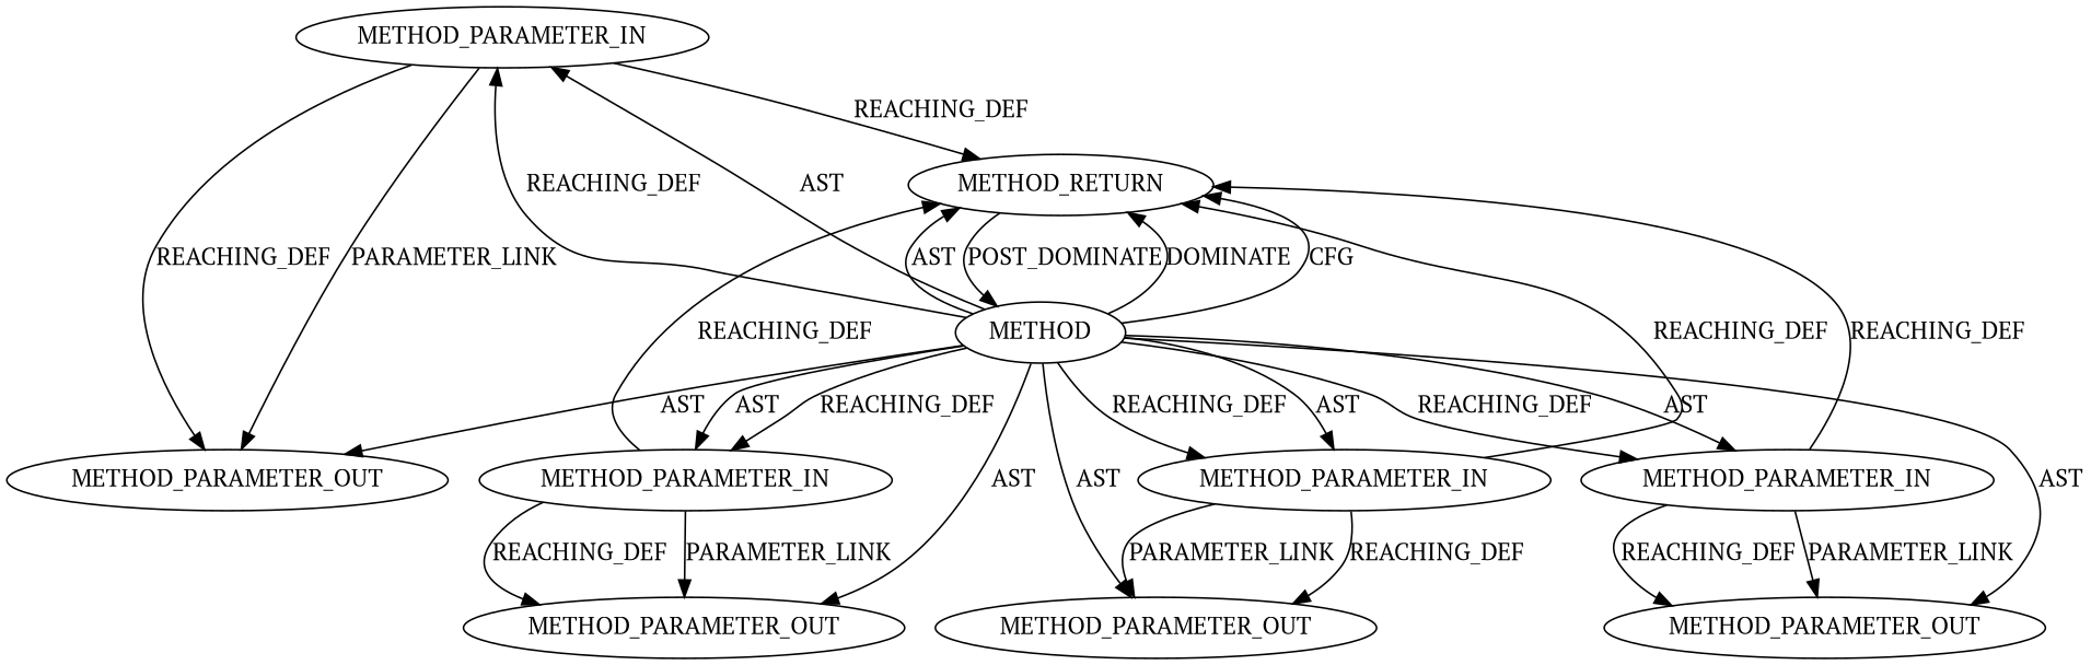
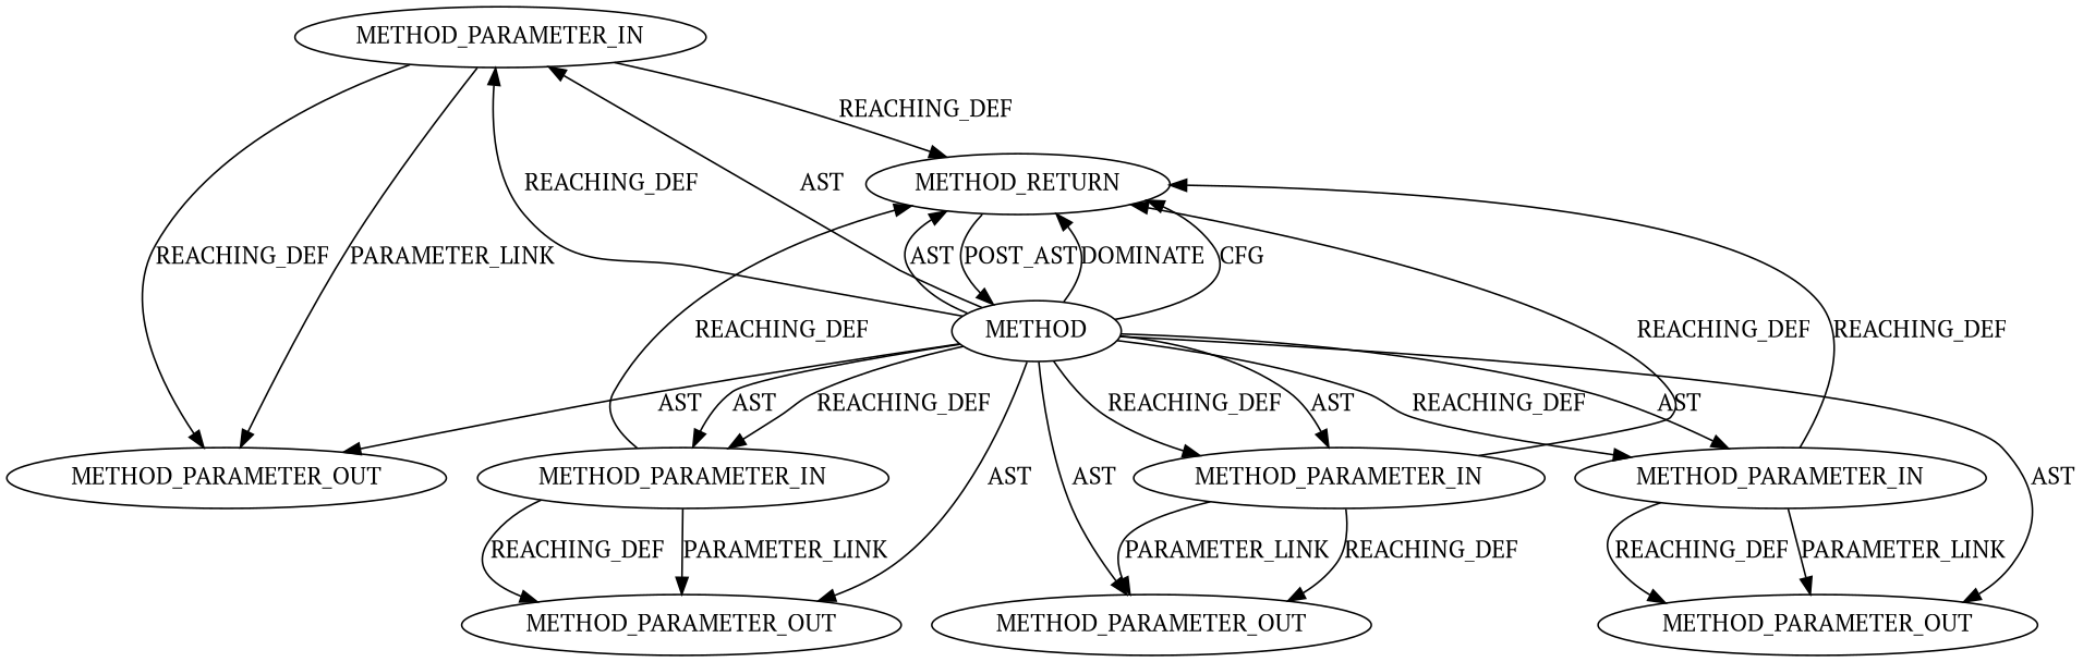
  digraph {
    fontname="PT Serif"
    node [CODE=p1 EVALUATION_STRATEGY=BY_VALUE IS_VARIADIC=false NAME=p1 ORDER=2 TYPE_FULL_NAME=ANY fontname="PT Serif"]
    edge [fontname="PT Serif"]
    n1 [INDEX=1 ORDER=1 label=METHOD_PARAMETER_IN]
    n2 [INDEX=1 ORDER=1 label=METHOD_PARAMETER_OUT]
    n3 [CODE=RET label=METHOD_RETURN IS_VARIADIC="" NAME=""]
    n4 [AST_PARENT_FULL_NAME="<global>" AST_PARENT_TYPE=NAMESPACE_BLOCK CODE="<empty>" FILENAME="<empty>" FULL_NAME=ssl_cipher_list_to_bytes IS_EXTERNAL=true NAME=ssl_cipher_list_to_bytes ORDER=0 label=METHOD EVALUATION_STRATEGY="" IS_VARIADIC="" TYPE_FULL_NAME=""]
    n5 [CODE=p4 INDEX=4 NAME=p4 ORDER=4 label=METHOD_PARAMETER_OUT]
    n6 [CODE=p2 INDEX=2 NAME=p2 label=METHOD_PARAMETER_IN]
    n7 [CODE=p2 INDEX=2 NAME=p2 label=METHOD_PARAMETER_OUT]
    n8 [CODE=p4 INDEX=4 NAME=p4 ORDER=4 label=METHOD_PARAMETER_IN]
    n9 [CODE=p3 INDEX=3 NAME=p3 ORDER=3 label=METHOD_PARAMETER_OUT]
    n10 [CODE=p3 INDEX=3 NAME=p3 ORDER=3 label=METHOD_PARAMETER_IN]
    n1 -> n2 [label=PARAMETER_LINK]
    n1 -> n2 [VARIABLE=p1 label=REACHING_DEF]
    n1 -> n3 [VARIABLE=p1 label=REACHING_DEF]
-   n3 -> n4 [label=POST_DOMINATE]
+   n3 -> n4 [label=POST_AST]
    n4 -> n1 [label=REACHING_DEF]
    n4 -> n1 [label=AST]
    n4 -> n2 [label=AST]
    n4 -> n3 [label=DOMINATE]
    n4 -> n3 [label=CFG]
    n4 -> n3 [label=AST]
    n4 -> n5 [label=AST]
    n4 -> n6 [label=REACHING_DEF]
    n4 -> n6 [label=AST]
    n4 -> n7 [label=AST]
    n4 -> n8 [label=AST]
    n4 -> n8 [label=REACHING_DEF]
    n4 -> n9 [label=AST]
    n4 -> n10 [label=AST]
    n4 -> n10 [label=REACHING_DEF]
    n6 -> n3 [VARIABLE=p2 label=REACHING_DEF]
    n6 -> n7 [label=PARAMETER_LINK]
    n6 -> n7 [VARIABLE=p2 label=REACHING_DEF]
    n8 -> n3 [VARIABLE=p4 label=REACHING_DEF]
    n8 -> n5 [VARIABLE=p4 label=REACHING_DEF]
    n8 -> n5 [label=PARAMETER_LINK]
    n10 -> n3 [VARIABLE=p3 label=REACHING_DEF]
    n10 -> n9 [VARIABLE=p3 label=REACHING_DEF]
    n10 -> n9 [label=PARAMETER_LINK]
  }
